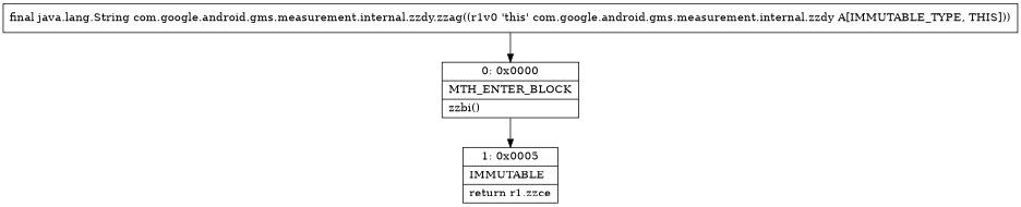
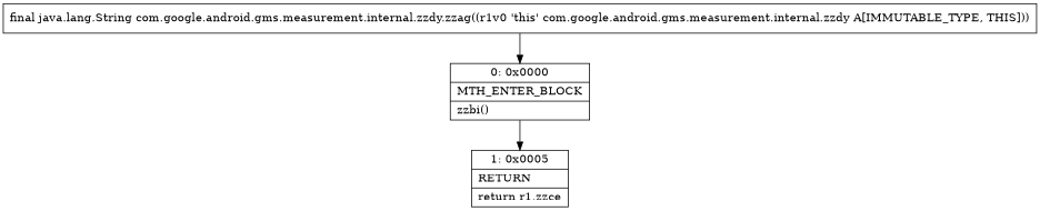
  digraph {
    node [shape=record]
    n1 [label="{0\:\ 0x0000|MTH_ENTER_BLOCK\l|zzbi()\l}"]
-   n2 [label="{1\:\ 0x0005|IMMUTABLE\l|return r1.zzce\l}"]
+   n2 [label="{1\:\ 0x0005|RETURN\l|return r1.zzce\l}"]
    n3 [label="{final java.lang.String com.google.android.gms.measurement.internal.zzdy.zzag((r1v0 'this' com.google.android.gms.measurement.internal.zzdy A[IMMUTABLE_TYPE, THIS])) }"]
    n1 -> n2
    n3 -> n1
  }
